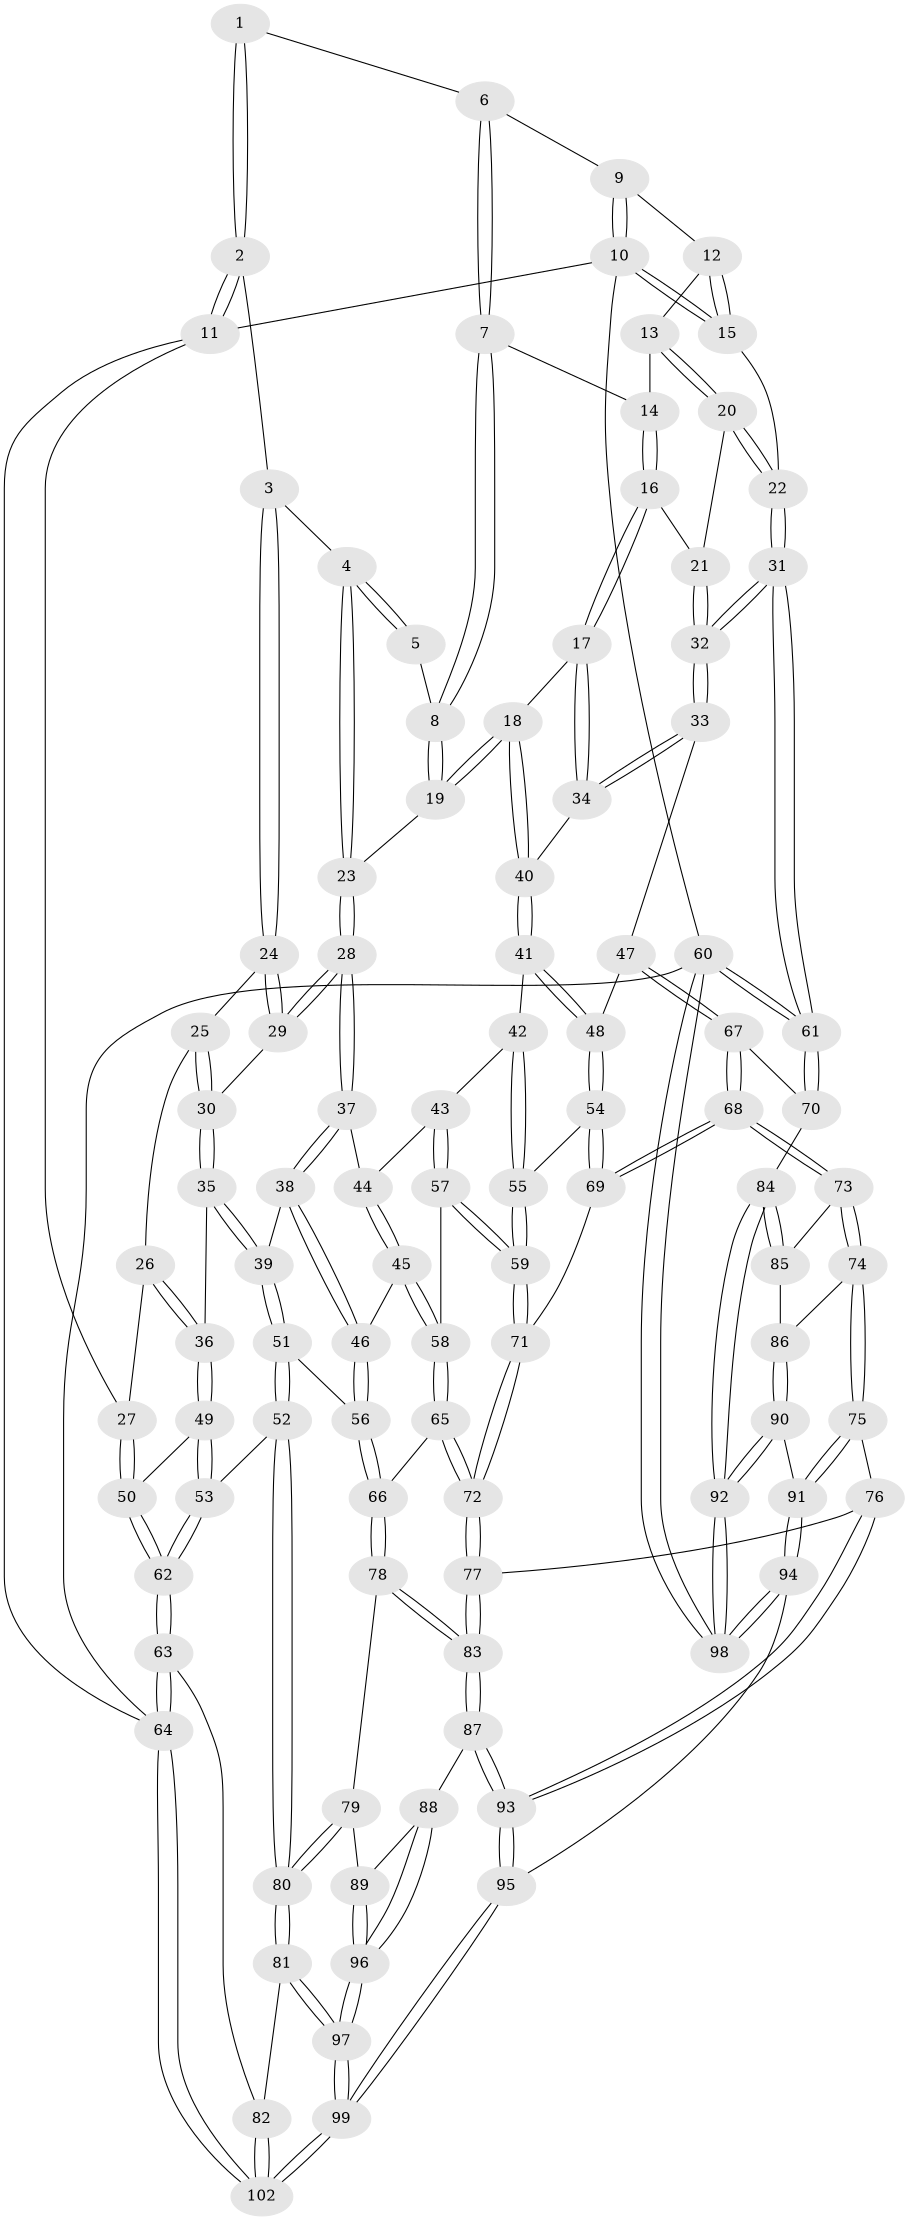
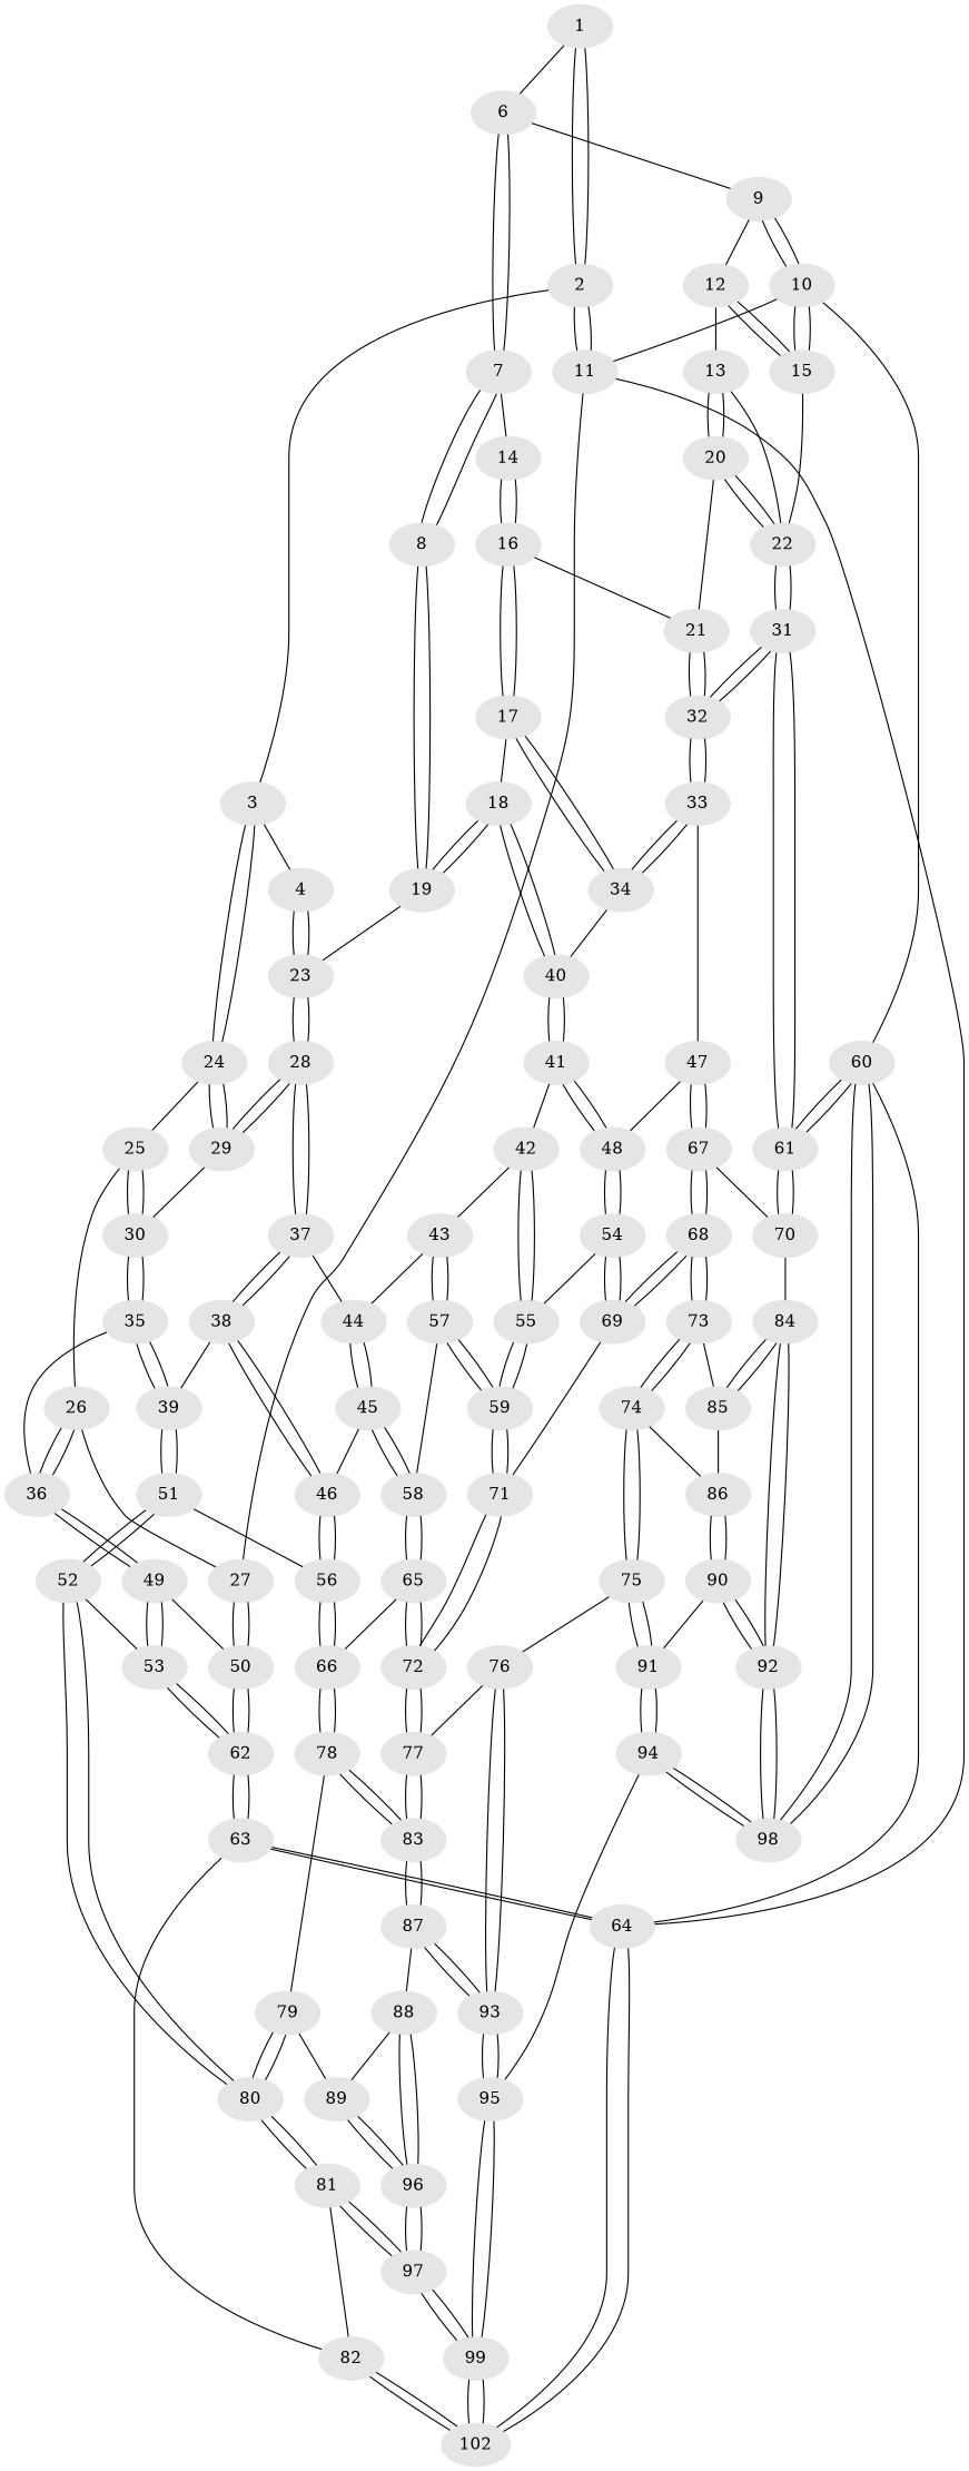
  graph {
    node [color=gray90 style=filled]
    1
    2
    6
    3
    11
    7
    9
    4
    24
    27
    64
-   5
    23
    25
    29
    8
    28
    19
    14
    10
    12
    16
    15
    60
    13
    22
    61
    98
    50
    n30 [label=102]
    20
    21
    17
    31
    18
    34
    32
    40
    41
    33
    37
    26
    30
    36
    35
    49
    62
    38
    44
    39
    70
    47
    48
    67
    51
    53
    46
    45
    56
    52
    42
    43
    55
    54
    57
    59
    58
    65
    66
    68
    69
    63
    80
    81
    71
    78
    72
    84
    82
    77
    83
    79
    73
    74
    85
    92
    75
    86
    76
    91
    90
    93
    94
    95
    87
    89
    96
    97
    99
    88
    1 -- 2
    1 -- 2
    1 -- 6
    2 -- 3
    2 -- 11
    2 -- 11
    6 -- 7
    6 -- 7
    6 -- 9
    3 -- 4
    3 -- 24
    3 -- 24
    11 -- 27
    11 -- 64
    7 -- 8
    7 -- 8
    7 -- 14
    9 -- 10
    9 -- 10
    9 -- 12
-   4 -- 5
-   4 -- 5
    4 -- 23
    4 -- 23
    24 -- 25
    24 -- 29
    24 -- 29
    27 -- 50
    27 -- 50
    64 -- n30
    64 -- n30
-   5 -- 8
    23 -- 28
    23 -- 28
    25 -- 26
    25 -- 30
    25 -- 30
    29 -- 30
    8 -- 19
    8 -- 19
    28 -- 29
    28 -- 29
    28 -- 37
    28 -- 37
    19 -- 23
    14 -- 16
    14 -- 16
    10 -- 11
    10 -- 15
    10 -- 15
    10 -- 60
    12 -- 15
    12 -- 15
    12 -- 13
    16 -- 21
    16 -- 17
    16 -- 17
    15 -- 22
    60 -- 64
    60 -- 61
    60 -- 61
    60 -- 98
    60 -- 98
-   13 -- 14
+   13 -- 22
    13 -- 20
    13 -- 20
    22 -- 31
    22 -- 31
    61 -- 70
    61 -- 70
    50 -- 62
    50 -- 62
    20 -- 22
    20 -- 22
    20 -- 21
    21 -- 32
    21 -- 32
    17 -- 18
    17 -- 34
    17 -- 34
    31 -- 61
    31 -- 61
    31 -- 32
    31 -- 32
    18 -- 19
    18 -- 19
    18 -- 40
    18 -- 40
    34 -- 40
    32 -- 33
    32 -- 33
    40 -- 41
    40 -- 41
    41 -- 48
    41 -- 48
    41 -- 42
    33 -- 34
    33 -- 34
    33 -- 47
    37 -- 38
    37 -- 38
    37 -- 44
    26 -- 27
    26 -- 36
    26 -- 36
    30 -- 35
    30 -- 35
    36 -- 49
    36 -- 49
    35 -- 36
    35 -- 39
    35 -- 39
    49 -- 50
    49 -- 53
    49 -- 53
    62 -- 63
    62 -- 63
    38 -- 39
    38 -- 46
    38 -- 46
    44 -- 45
    44 -- 45
    39 -- 51
    39 -- 51
    70 -- 84
    47 -- 48
    47 -- 67
    47 -- 67
    48 -- 54
    48 -- 54
    67 -- 70
    67 -- 68
    67 -- 68
    51 -- 56
    51 -- 52
    51 -- 52
    53 -- 62
    53 -- 62
    46 -- 56
    46 -- 56
    45 -- 46
    45 -- 58
    45 -- 58
    56 -- 66
    56 -- 66
    52 -- 53
    52 -- 80
    52 -- 80
    42 -- 43
    42 -- 55
    42 -- 55
    43 -- 44
    43 -- 57
    43 -- 57
    55 -- 59
    55 -- 59
    54 -- 55
    54 -- 69
    54 -- 69
    57 -- 59
    57 -- 59
    57 -- 58
    59 -- 71
    59 -- 71
    58 -- 65
    58 -- 65
    65 -- 66
    65 -- 72
    65 -- 72
    66 -- 78
    66 -- 78
    68 -- 69
    68 -- 69
    68 -- 73
    68 -- 73
    69 -- 71
    63 -- 64
    63 -- 64
    63 -- 82
    80 -- 81
    80 -- 81
    81 -- 82
    81 -- 97
    81 -- 97
    71 -- 72
    71 -- 72
    78 -- 83
    78 -- 83
    78 -- 79
    72 -- 77
    72 -- 77
    84 -- 85
    84 -- 85
    84 -- 92
    84 -- 92
    82 -- n30
    82 -- n30
    77 -- 83
    77 -- 83
    83 -- 87
    83 -- 87
    79 -- 80
    79 -- 80
    79 -- 89
    73 -- 74
    73 -- 74
    73 -- 85
    74 -- 75
    74 -- 75
    74 -- 86
    85 -- 86
    92 -- 98
    92 -- 98
    75 -- 76
    75 -- 91
    75 -- 91
    86 -- 90
    86 -- 90
    76 -- 77
    76 -- 93
    76 -- 93
    91 -- 94
    91 -- 94
    90 -- 92
    90 -- 92
    90 -- 91
    93 -- 95
    93 -- 95
    94 -- 98
    94 -- 98
    94 -- 95
    95 -- 99
    95 -- 99
    87 -- 93
    87 -- 93
    87 -- 88
    89 -- 96
    89 -- 96
    96 -- 97
    96 -- 97
    97 -- 99
    97 -- 99
    99 -- n30
    99 -- n30
    88 -- 89
    88 -- 96
    88 -- 96
  }
